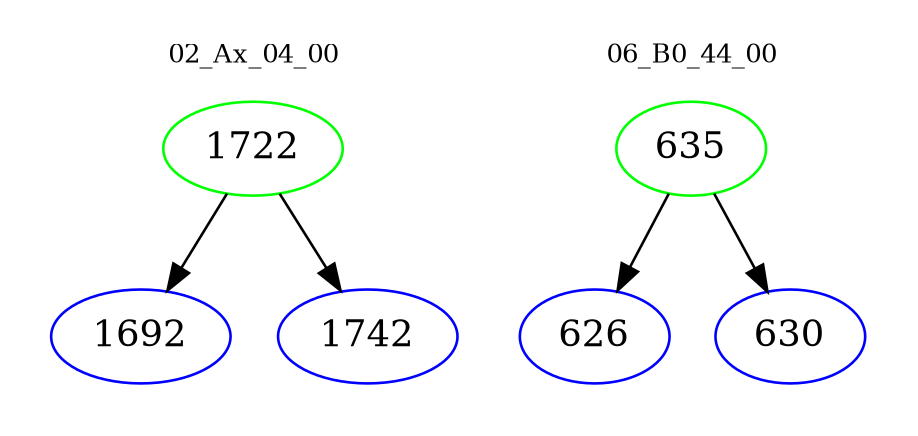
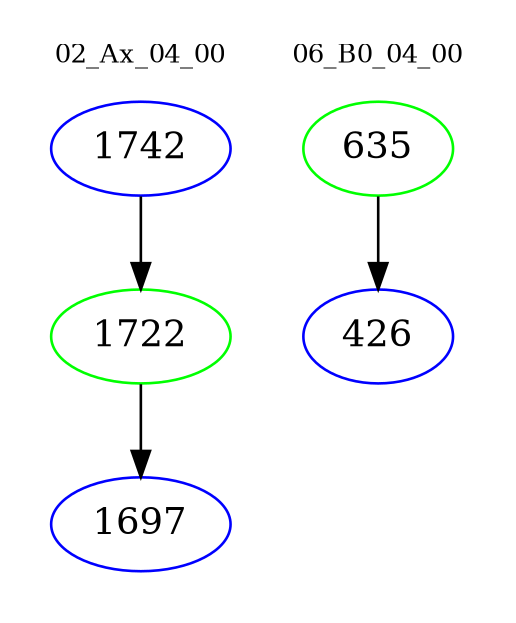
  digraph {
    node [color=blue]
    edge [color=black]
    n1 [color=green label=1722]
-   n2 [label=1692]
+   n2 [label=1697]
    n3 [label=1742]
    n4 [color=green label=635]
-   n5 [label=626]
-   n6 [label=630]
+   n5 [label=426]
    subgraph cluster_1 {
      color=white
      fontsize=10
      label="02_Ax_04_00"
      n1
      n2
      n3
    }
    subgraph cluster_2 {
      color=white
      fontsize=10
-     label="06_B0_44_00"
+     label="06_B0_04_00"
      n4
      n5
-     n6
    }
    n1 -> n2
-   n1 -> n3
+   n3 -> n1
    n4 -> n5
-   n4 -> n6
  }
